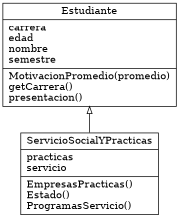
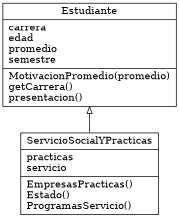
  digraph {
    rankdir=BT
    node [shape=record]
-   n1 [label="{Estudiante|carrera\ledad\lnombre\lsemestre\l|MotivacionPromedio(promedio)\lgetCarrera()\lpresentacion()\l}"]
+   n1 [label="{Estudiante|carrera\ledad\lpromedio\lsemestre\l|MotivacionPromedio(promedio)\lgetCarrera()\lpresentacion()\l}"]
    n2 [label="{ServicioSocialYPracticas|practicas\lservicio\l|EmpresasPracticas()\lEstado()\lProgramasServicio()\l}"]
    n2 -> n1 [arrowhead=empty arrowtail=none]
  }
